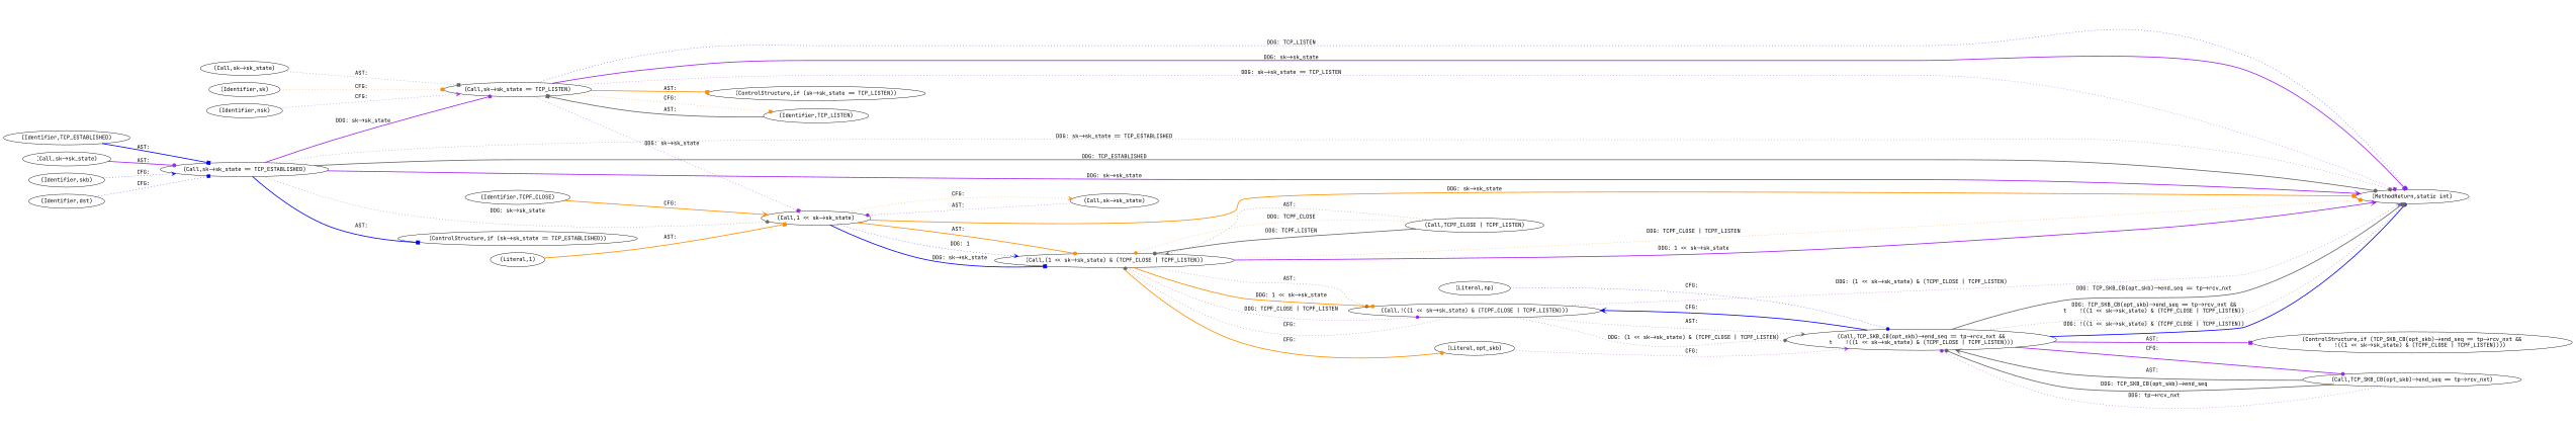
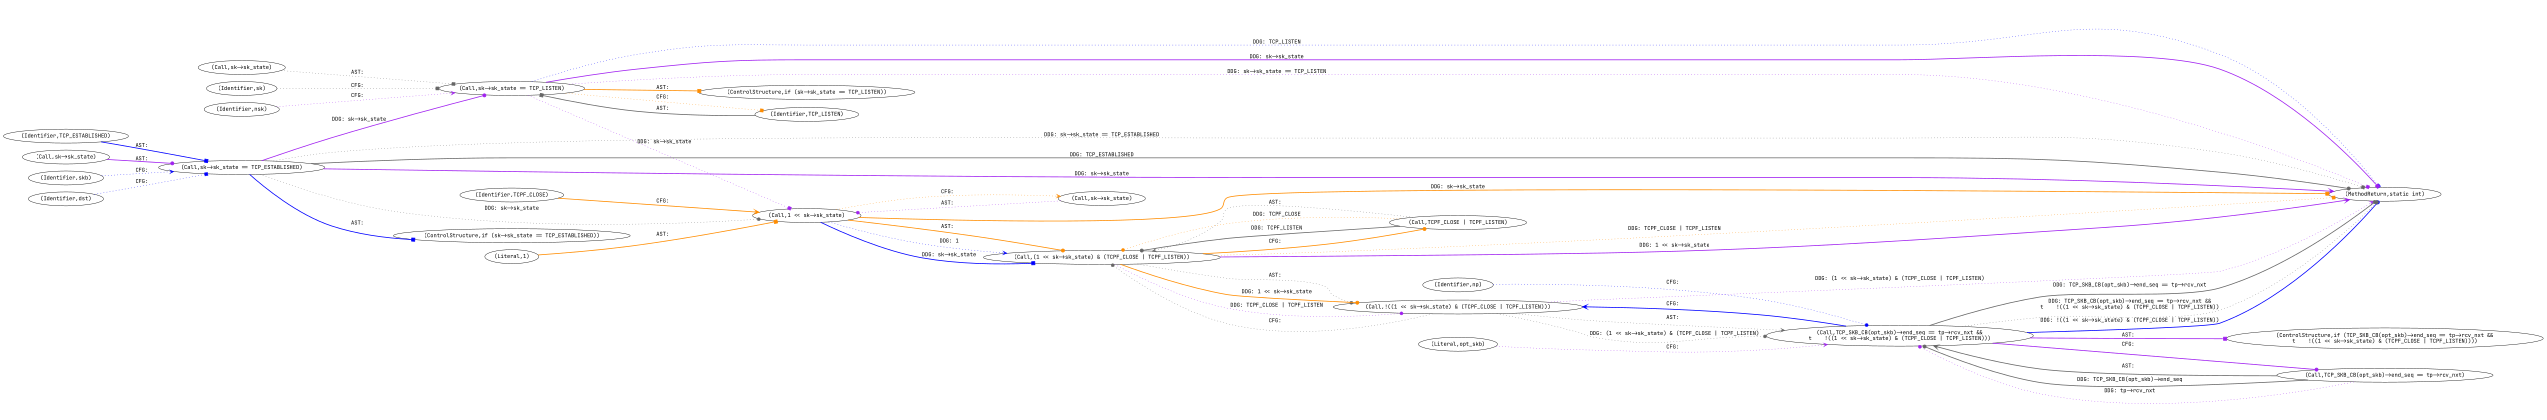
  digraph {
    fontname="JetBrains Mono"
    rankdir=LR
    node [fontname="JetBrains Mono"]
    edge [arrowhead=dot color=gray40 fontname="JetBrains Mono" style=dotted]
    n1 [label="(Call,sk->sk_state == TCP_ESTABLISHED)"]
    n2 [label="(Call,sk->sk_state == TCP_LISTEN)"]
    n3 [label="(Call,1 << sk->sk_state)"]
    n4 [label="(MethodReturn,static int)"]
    n5 [label="(ControlStructure,if (sk->sk_state == TCP_ESTABLISHED))"]
    n6 [label="(ControlStructure,if (sk->sk_state == TCP_LISTEN))"]
    n7 [label="(Identifier,TCP_LISTEN)"]
    n8 [label="(Call,(1 << sk->sk_state) & (TCPF_CLOSE | TCPF_LISTEN))"]
    n9 [label="(Call,sk->sk_state)"]
    n10 [label="(Identifier,TCP_ESTABLISHED)"]
    n11 [label="(Call,!((1 << sk->sk_state) & (TCPF_CLOSE | TCPF_LISTEN)))"]
    n12 [label="(Call,TCPF_CLOSE | TCPF_LISTEN)"]
    n13 [label="(Call,TCP_SKB_CB(opt_skb)->end_seq == tp->rcv_nxt &&\n\t    !((1 << sk->sk_state) & (TCPF_CLOSE | TCPF_LISTEN)))"]
    n14 [label="(ControlStructure,if (TCP_SKB_CB(opt_skb)->end_seq == tp->rcv_nxt &&\n\t    !((1 << sk->sk_state) & (TCPF_CLOSE | TCPF_LISTEN))))"]
    n15 [label="(Call,TCP_SKB_CB(opt_skb)->end_seq == tp->rcv_nxt)"]
    n16 [label="(Call,sk->sk_state)"]
    n17 [label="(Identifier,TCPF_CLOSE)"]
    n18 [label="(Literal,opt_skb)"]
    n19 [label="(Call,sk->sk_state)"]
    n20 [label="(Literal,1)"]
    n21 [label="(Identifier,sk)"]
    n22 [label="(Identifier,skb)"]
    n23 [label="(Identifier,dst)"]
    n24 [label="(Identifier,nsk)"]
-   n25 [label="(Literal,np)"]
+   n25 [label="(Identifier,np)"]
    n1 -> n2 [color=purple label="DDG: sk->sk_state" style=bold]
    n1 -> n3 [label="DDG: sk->sk_state"]
    n1 -> n4 [arrowhead=box label="DDG: sk->sk_state == TCP_ESTABLISHED"]
    n1 -> n4 [label="DDG: TCP_ESTABLISHED" style=bold]
    n1 -> n4 [arrowhead=vee color=purple label="DDG: sk->sk_state" style=bold]
    n1 -> n5 [arrowhead=box color=blue label="AST: " style=bold]
    n2 -> n3 [arrowhead=box color=purple label="DDG: sk->sk_state"]
    n2 -> n4 [arrowhead=box color=blue label="DDG: TCP_LISTEN"]
    n2 -> n4 [arrowhead=box color=purple label="DDG: sk->sk_state" style=bold]
    n2 -> n4 [arrowhead=box color=purple label="DDG: sk->sk_state == TCP_LISTEN"]
    n2 -> n6 [arrowhead=box color=darkorange label="AST: " style=bold]
    n2 -> n7 [arrowhead=box color=darkorange label="CFG: "]
    n3 -> n4 [arrowhead=box color=darkorange label="DDG: sk->sk_state" style=bold]
    n3 -> n8 [color=darkorange label="AST: " style=bold]
    n3 -> n8 [arrowhead=vee color=blue label="DDG: 1"]
    n3 -> n8 [arrowhead=box color=blue label="DDG: sk->sk_state" style=bold]
    n3 -> n9 [arrowhead=vee color=darkorange label="CFG: "]
    n7 -> n2 [arrowhead=box label="AST: " style=bold]
    n8 -> n4 [arrowhead=box color=darkorange label="DDG: TCPF_CLOSE | TCPF_LISTEN"]
    n8 -> n4 [arrowhead=vee color=purple label="DDG: 1 << sk->sk_state" style=bold]
    n8 -> n11 [label="AST: "]
    n8 -> n11 [color=darkorange label="DDG: 1 << sk->sk_state" style=bold]
    n8 -> n11 [color=purple label="DDG: TCPF_CLOSE | TCPF_LISTEN"]
-   n8 -> n18 [color=darkorange label="CFG: " style=bold]
+   n8 -> n12 [color=darkorange label="CFG: " style=bold]
    n9 -> n3 [color=purple label="AST: "]
    n10 -> n1 [arrowhead=box color=blue label="AST: " style=bold]
    n11 -> n4 [arrowhead=vee color=purple label="DDG: (1 << sk->sk_state) & (TCPF_CLOSE | TCPF_LISTEN)"]
    n11 -> n8 [label="CFG: "]
    n11 -> n13 [arrowhead=vee label="AST: "]
    n11 -> n13 [label="DDG: (1 << sk->sk_state) & (TCPF_CLOSE | TCPF_LISTEN)"]
    n12 -> n8 [arrowhead=vee label="AST: "]
    n12 -> n8 [color=darkorange label="DDG: TCPF_CLOSE"]
    n12 -> n8 [label="DDG: TCPF_LISTEN" style=bold]
    n13 -> n4 [color=blue label="DDG: !((1 << sk->sk_state) & (TCPF_CLOSE | TCPF_LISTEN))" style=bold]
    n13 -> n4 [label="DDG: TCP_SKB_CB(opt_skb)->end_seq == tp->rcv_nxt" style=bold]
    n13 -> n4 [arrowhead=box label="DDG: TCP_SKB_CB(opt_skb)->end_seq == tp->rcv_nxt &&\n\t    !((1 << sk->sk_state) & (TCPF_CLOSE | TCPF_LISTEN))"]
    n13 -> n11 [arrowhead=vee color=blue label="CFG: " style=bold]
    n13 -> n14 [arrowhead=box color=purple label="AST: " style=bold]
    n13 -> n15 [color=purple label="CFG: " style=bold]
    n15 -> n13 [arrowhead=vee label="AST: " style=bold]
    n15 -> n13 [label="DDG: TCP_SKB_CB(opt_skb)->end_seq" style=bold]
    n15 -> n13 [color=purple label="DDG: tp->rcv_nxt"]
    n16 -> n1 [color=purple label="AST: " style=bold]
    n17 -> n3 [arrowhead=vee color=darkorange label="CFG: " style=bold]
    n18 -> n13 [arrowhead=vee color=purple label="CFG: "]
    n19 -> n2 [arrowhead=box label="AST: "]
    n20 -> n3 [arrowhead=box color=darkorange label="AST: " style=bold]
-   n21 -> n2 [arrowhead=box color=darkorange label="CFG: "]
+   n21 -> n2 [arrowhead=box label="CFG: "]
    n22 -> n1 [arrowhead=vee color=blue label="CFG: "]
    n23 -> n1 [arrowhead=box color=blue label="CFG: "]
    n24 -> n2 [arrowhead=vee color=purple label="CFG: "]
    n25 -> n13 [color=blue label="CFG: "]
  }
